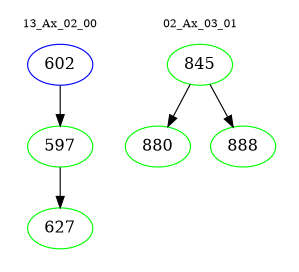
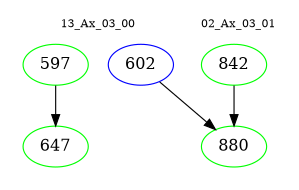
  digraph {
    node [color=green]
    edge [color=black]
    n1 [color=blue label=602]
    n2 [label=597]
-   n3 [label=627]
+   n3 [label=647]
    n4 [label=880]
-   n5 [label=845]
-   n6 [label=888]
+   n5 [label=842]
    subgraph cluster_1 {
      color=white
      fontsize=10
-     label="13_Ax_02_00"
+     label="13_Ax_03_00"
      n1
      n2
      n3
    }
    subgraph cluster_2 {
      color=white
      fontsize=10
      label="02_Ax_03_01"
      n4
      n5
-     n6
    }
-   n1 -> n2
+   n1 -> n4
    n2 -> n3
    n5 -> n4
-   n5 -> n6
  }
